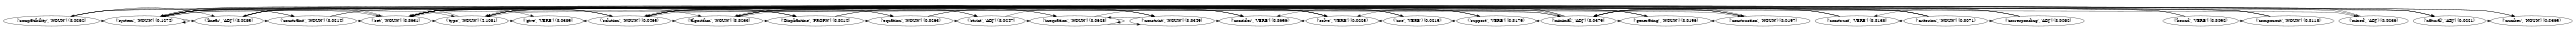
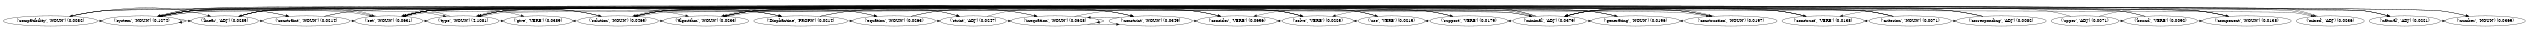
  digraph {
    edge [constraint=false]
    n1 [label="('compatibility', 'NOUN') (0.0082)"]
    n2 [label="('system', 'NOUN') (0.1274)"]
    n3 [label="('linear', 'ADJ') (0.0285)"]
    n4 [label="('constraint', 'NOUN') (0.0214)"]
    n5 [label="('Diophantine', 'PROPN') (0.0214)"]
    n6 [label="('set', 'NOUN') (0.0631)"]
    n7 [label="('equation', 'NOUN') (0.0263)"]
    n8 [label="('type', 'NOUN') (4.1081)"]
    n9 [label="('give', 'VERB') (0.0389)"]
    n10 [label="('mixed', 'ADJ') (0.0236)"]
    n11 [label="('natural', 'ADJ') (0.0221)"]
    n12 [label="('strict', 'ADJ') (0.0247)"]
    n13 [label="('number', 'NOUN') (0.0369)"]
    n14 [label="('inequation', 'NOUN') (0.0628)"]
    n15 [label="('solution', 'NOUN') (0.0465)"]
    n16 [label="('algorithm', 'NOUN') (0.0233)"]
    n17 [label="('construction', 'NOUN') (0.0197)"]
    n18 [label="('solve', 'VERB') (0.0225)"]
    n19 [label="('nonstrict', 'NOUN') (0.0349)"]
    n20 [label="('use', 'VERB') (0.0215)"]
    n21 [label="('consider', 'VERB') (0.0656)"]
    n22 [label="('minimal', 'ADJ') (0.0379)"]
    n23 [label="('construct', 'VERB') (0.0138)"]
    n24 [label="('generating', 'NOUN') (0.0196)"]
    n25 [label="('support', 'VERB') (0.0179)"]
    n26 [label="('criterion', 'NOUN') (0.0071)"]
    n27 [label="('corresponding', 'ADJ') (0.0082)"]
+   n28 [label="('upper', 'ADJ') (0.0071)"]
    n29 [label="('bound', 'VERB') (0.0092)"]
-   n30 [label="('component', 'NOUN') (0.0118)"]
+   n30 [label="('component', 'NOUN') (0.0138)"]
    n1 -> n2
    n1 -> n3
    n1 -> n4
    n1 -> n5
    n2 -> n2
    n2 -> n3
    n2 -> n4
    n2 -> n5
    n2 -> n6
    n2 -> n7
    n2 -> n8
    n2 -> n9
    n2 -> n10
    n3 -> n4
    n3 -> n5
    n3 -> n6
    n3 -> n7
    n3 -> n11
    n3 -> n12
    n4 -> n6
    n4 -> n11
    n4 -> n13
    n5 -> n7
    n5 -> n12
    n5 -> n14
    n6 -> n2
    n6 -> n8
    n6 -> n11
    n6 -> n13
    n6 -> n15
    n6 -> n16
    n6 -> n17
    n6 -> n18
    n6 -> n19
    n7 -> n12
    n7 -> n14
    n7 -> n19
    n8 -> n2
    n8 -> n9
    n8 -> n10
    n10 -> n8
    n11 -> n13
    n12 -> n14
    n12 -> n19
    n14 -> n14
    n14 -> n19
    n14 -> n21
    n15 -> n2
    n15 -> n8
    n15 -> n9
    n15 -> n16
    n15 -> n17
    n15 -> n18
    n15 -> n20
    n15 -> n21
    n15 -> n22
    n16 -> n17
    n16 -> n22
-   n16 -> n5
+   n16 -> n23
    n16 -> n24
    n16 -> n25
    n17 -> n6
    n17 -> n22
    n17 -> n24
    n18 -> n2
    n18 -> n8
    n18 -> n21
    n19 -> n14
    n19 -> n21
    n20 -> n8
    n20 -> n18
    n20 -> n21
    n21 -> n8
    n22 -> n6
    n22 -> n15
    n22 -> n16
    n22 -> n24
    n22 -> n25
    n23 -> n6
    n23 -> n18
    n23 -> n22
    n24 -> n6
    n24 -> n8
    n25 -> n6
    n25 -> n15
    n25 -> n20
    n26 -> n1
    n26 -> n2
    n26 -> n3
    n26 -> n16
    n26 -> n23
    n26 -> n27
    n27 -> n16
    n27 -> n22
    n27 -> n23
+   n28 -> n22
+   n28 -> n29
+   n28 -> n30
    n29 -> n6
    n29 -> n22
    n29 -> n30
    n30 -> n6
    n30 -> n15
    n30 -> n22
  }
